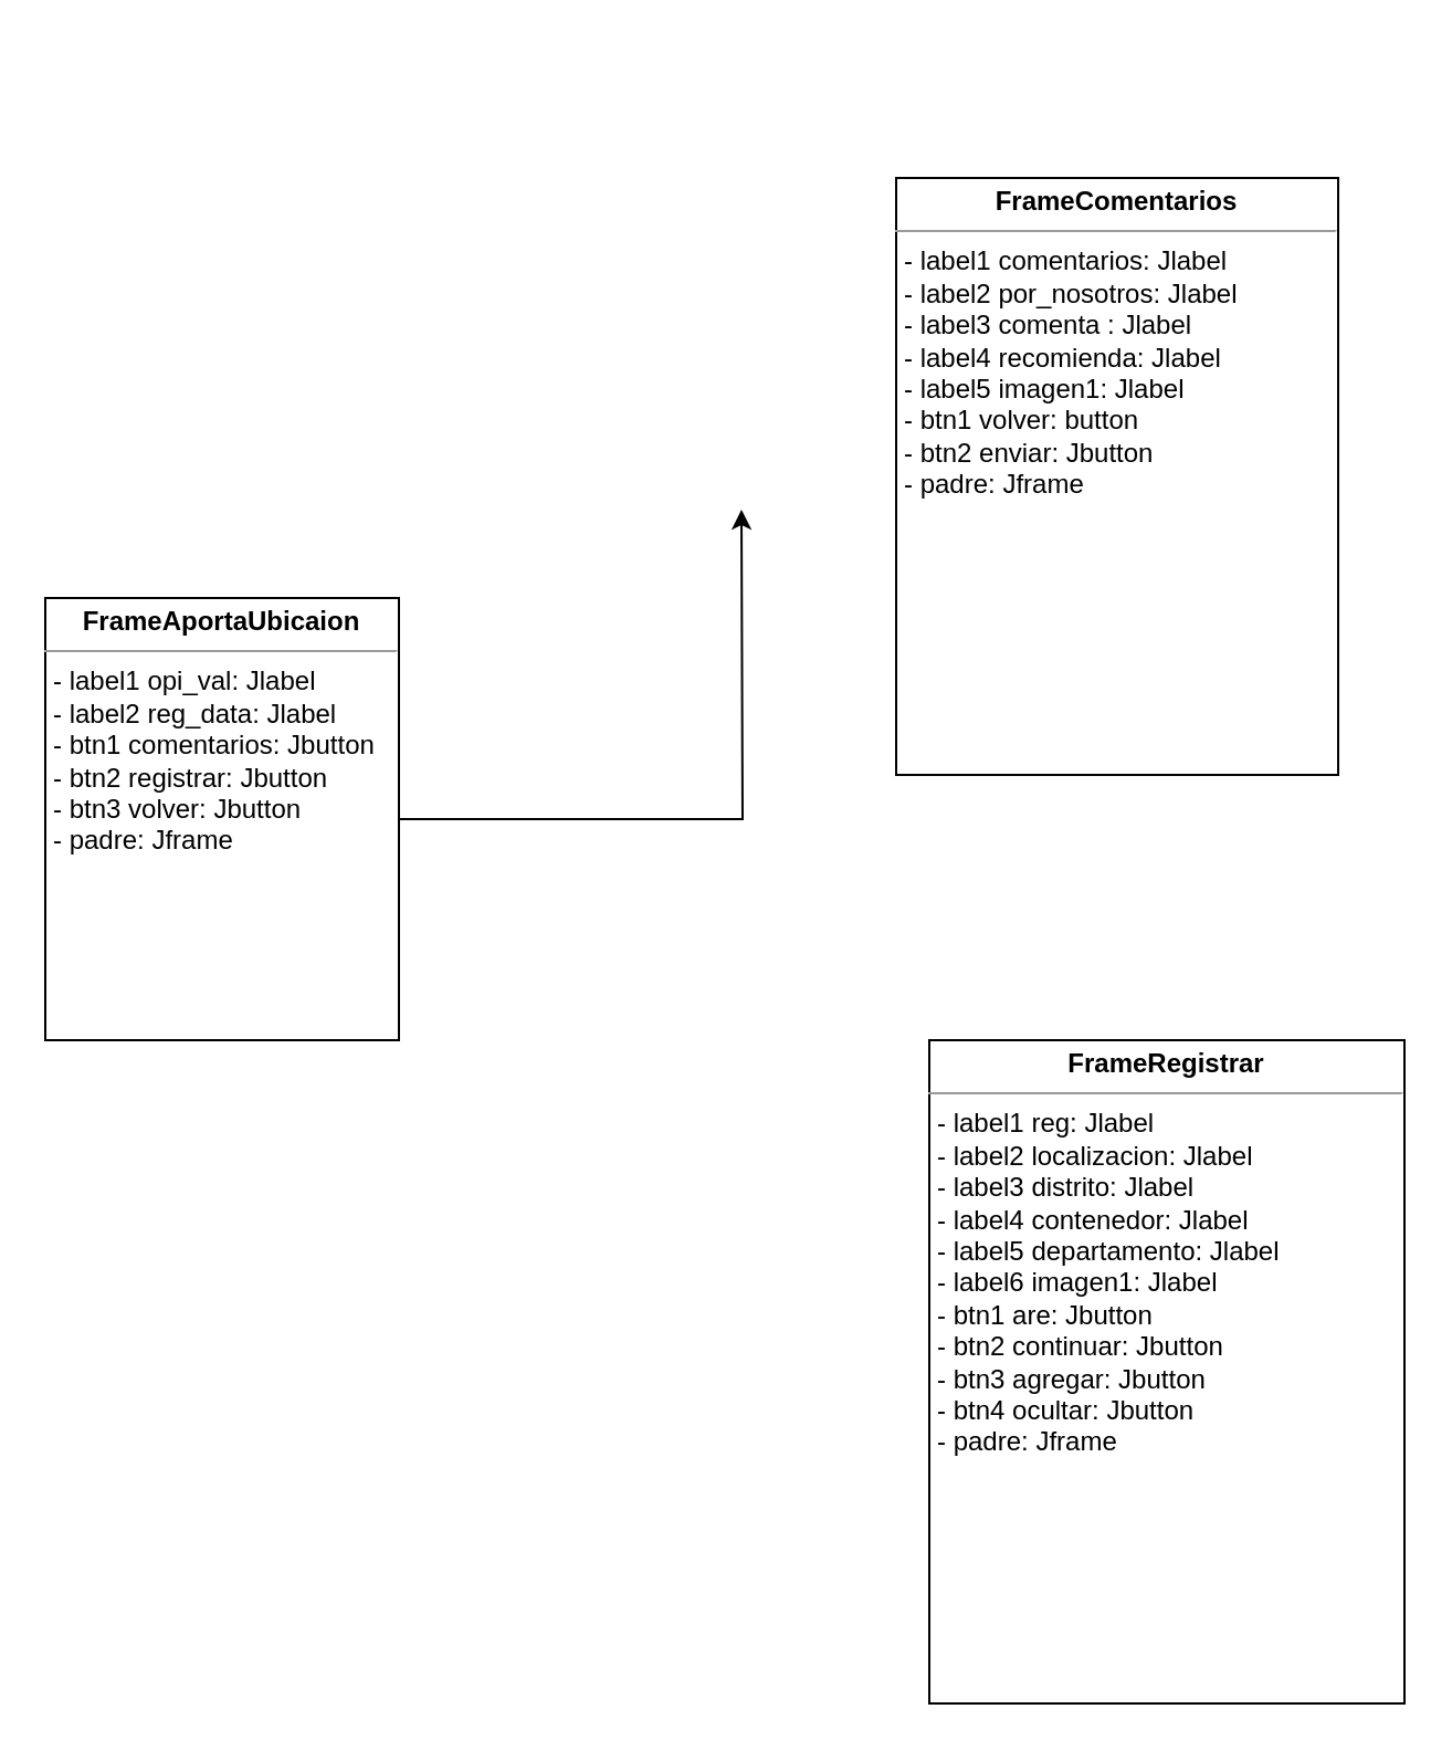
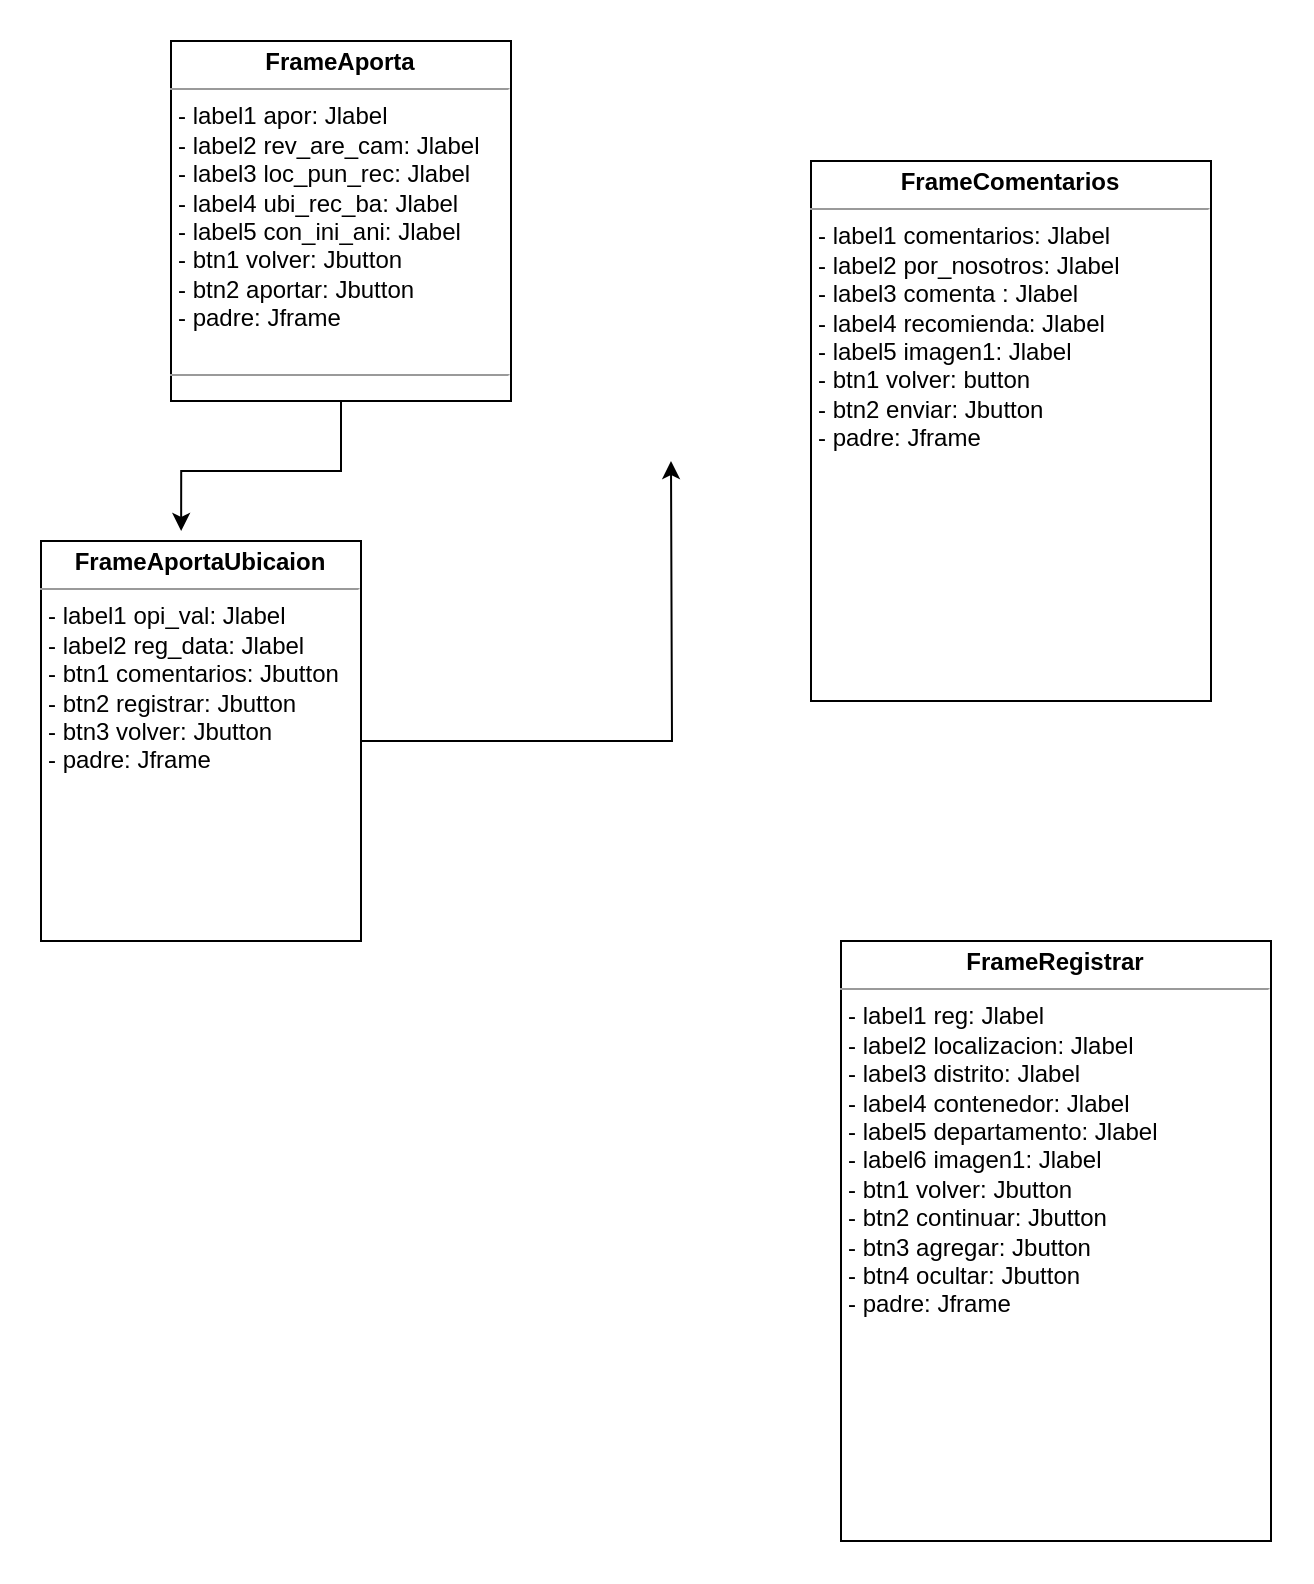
  <mxCell id="0" />
  <mxCell id="1" parent="0" />
  <mxCell id="2" style="edgeStyle=orthogonalEdgeStyle;rounded=0;orthogonalLoop=1;jettySize=auto;html=1;" edge="1" parent="1" source="3"><mxGeometry relative="1" as="geometry"><mxPoint x="335" y="230" as="targetPoint" /></mxGeometry></mxCell>
  <mxCell id="3" value="&lt;p style=&quot;margin:0px;margin-top:4px;text-align:center;&quot;&gt;&lt;b&gt;FrameAportaUbicaion&lt;/b&gt;&lt;/p&gt;&lt;hr size=&quot;1&quot;&gt;&lt;p style=&quot;margin:0px;margin-left:4px;&quot;&gt;- label1 opi_val: Jlabel&lt;/p&gt;&lt;p style=&quot;margin:0px;margin-left:4px;&quot;&gt;- label2 reg_data: Jlabel&lt;/p&gt;&lt;p style=&quot;margin:0px;margin-left:4px;&quot;&gt;- btn1 comentarios: Jbutton&lt;/p&gt;&lt;p style=&quot;margin:0px;margin-left:4px;&quot;&gt;- btn2 registrar: Jbutton&lt;/p&gt;&lt;p style=&quot;margin:0px;margin-left:4px;&quot;&gt;- btn3 volver: Jbutton&lt;/p&gt;&lt;p style=&quot;margin:0px;margin-left:4px;&quot;&gt;- padre: Jframe&lt;/p&gt;&lt;p style=&quot;margin:0px;margin-left:4px;&quot;&gt;&lt;br&gt;&lt;/p&gt;" style="verticalAlign=top;align=left;overflow=fill;fontSize=12;fontFamily=Helvetica;html=1;whiteSpace=wrap;" vertex="1" parent="1"><mxGeometry x="20" y="270" width="160" height="200" as="geometry" /></mxCell>
- <mxCell id="5" value="&lt;p style=&quot;margin:0px;margin-top:4px;text-align:center;&quot;&gt;&lt;b&gt;FrameRegistrar&lt;/b&gt;&lt;/p&gt;&lt;hr size=&quot;1&quot;&gt;&lt;p style=&quot;margin:0px;margin-left:4px;&quot;&gt;- label1 reg: Jlabel&lt;/p&gt;&lt;p style=&quot;margin:0px;margin-left:4px;&quot;&gt;- label2 localizacion: Jlabel&lt;/p&gt;&lt;p style=&quot;margin:0px;margin-left:4px;&quot;&gt;- label3 distrito: Jlabel&lt;/p&gt;&lt;p style=&quot;margin:0px;margin-left:4px;&quot;&gt;- label4 contenedor: Jlabel&lt;/p&gt;&lt;p style=&quot;margin:0px;margin-left:4px;&quot;&gt;- label5 departamento: Jlabel&lt;/p&gt;&lt;p style=&quot;margin:0px;margin-left:4px;&quot;&gt;- label6 imagen1: Jlabel&lt;/p&gt;&lt;p style=&quot;margin:0px;margin-left:4px;&quot;&gt;- btn1 are: Jbutton&lt;/p&gt;&lt;p style=&quot;margin:0px;margin-left:4px;&quot;&gt;- btn2 continuar: Jbutton&lt;/p&gt;&lt;p style=&quot;margin:0px;margin-left:4px;&quot;&gt;- btn3 agregar: Jbutton&lt;/p&gt;&lt;p style=&quot;margin:0px;margin-left:4px;&quot;&gt;- btn4 ocultar: Jbutton&lt;/p&gt;&lt;p style=&quot;margin:0px;margin-left:4px;&quot;&gt;- padre: Jframe&lt;/p&gt;" style="verticalAlign=top;align=left;overflow=fill;fontSize=12;fontFamily=Helvetica;html=1;whiteSpace=wrap;" vertex="1" parent="1"><mxGeometry x="420" y="470" width="215" height="300" as="geometry" /></mxCell>
+ <mxCell id="4" value="&lt;p style=&quot;margin:0px;margin-top:4px;text-align:center;&quot;&gt;&lt;b&gt;FrameAporta&lt;/b&gt;&lt;/p&gt;&lt;hr size=&quot;1&quot;&gt;&lt;p style=&quot;margin:0px;margin-left:4px;&quot;&gt;- label1 apor: Jlabel&lt;/p&gt;&lt;p style=&quot;margin:0px;margin-left:4px;&quot;&gt;- label2 rev_are_cam: Jlabel&lt;/p&gt;&lt;p style=&quot;margin:0px;margin-left:4px;&quot;&gt;- label3 loc_pun_rec: Jlabel&lt;/p&gt;&lt;p style=&quot;margin:0px;margin-left:4px;&quot;&gt;- label4 ubi_rec_ba: Jlabel&lt;/p&gt;&lt;p style=&quot;margin:0px;margin-left:4px;&quot;&gt;- label5 con_ini_ani: Jlabel&lt;/p&gt;&lt;p style=&quot;margin:0px;margin-left:4px;&quot;&gt;- btn1 volver: Jbutton&lt;/p&gt;&lt;p style=&quot;margin:0px;margin-left:4px;&quot;&gt;- btn2 aportar: Jbutton&lt;/p&gt;&lt;p style=&quot;margin:0px;margin-left:4px;&quot;&gt;- padre: Jframe&lt;/p&gt;&lt;p style=&quot;margin:0px;margin-left:4px;&quot;&gt;&lt;br&gt;&lt;/p&gt;&lt;hr size=&quot;1&quot;&gt;&lt;p style=&quot;margin:0px;margin-left:4px;&quot;&gt;&lt;br&gt;&lt;/p&gt;" style="verticalAlign=top;align=left;overflow=fill;fontSize=12;fontFamily=Helvetica;html=1;whiteSpace=wrap;" vertex="1" parent="1"><mxGeometry x="85" y="20" width="170" height="180" as="geometry" /></mxCell>
+ <mxCell id="5" value="&lt;p style=&quot;margin:0px;margin-top:4px;text-align:center;&quot;&gt;&lt;b&gt;FrameRegistrar&lt;/b&gt;&lt;/p&gt;&lt;hr size=&quot;1&quot;&gt;&lt;p style=&quot;margin:0px;margin-left:4px;&quot;&gt;- label1 reg: Jlabel&lt;/p&gt;&lt;p style=&quot;margin:0px;margin-left:4px;&quot;&gt;- label2 localizacion: Jlabel&lt;/p&gt;&lt;p style=&quot;margin:0px;margin-left:4px;&quot;&gt;- label3 distrito: Jlabel&lt;/p&gt;&lt;p style=&quot;margin:0px;margin-left:4px;&quot;&gt;- label4 contenedor: Jlabel&lt;/p&gt;&lt;p style=&quot;margin:0px;margin-left:4px;&quot;&gt;- label5 departamento: Jlabel&lt;/p&gt;&lt;p style=&quot;margin:0px;margin-left:4px;&quot;&gt;- label6 imagen1: Jlabel&lt;/p&gt;&lt;p style=&quot;margin:0px;margin-left:4px;&quot;&gt;- btn1 volver: Jbutton&lt;/p&gt;&lt;p style=&quot;margin:0px;margin-left:4px;&quot;&gt;- btn2 continuar: Jbutton&lt;/p&gt;&lt;p style=&quot;margin:0px;margin-left:4px;&quot;&gt;- btn3 agregar: Jbutton&lt;/p&gt;&lt;p style=&quot;margin:0px;margin-left:4px;&quot;&gt;- btn4 ocultar: Jbutton&lt;/p&gt;&lt;p style=&quot;margin:0px;margin-left:4px;&quot;&gt;- padre: Jframe&lt;/p&gt;" style="verticalAlign=top;align=left;overflow=fill;fontSize=12;fontFamily=Helvetica;html=1;whiteSpace=wrap;" vertex="1" parent="1"><mxGeometry x="420" y="470" width="215" height="300" as="geometry" /></mxCell>
  <mxCell id="6" value="&lt;p style=&quot;margin:0px;margin-top:4px;text-align:center;&quot;&gt;&lt;b&gt;FrameComentarios&lt;/b&gt;&lt;/p&gt;&lt;hr size=&quot;1&quot;&gt;&lt;p style=&quot;margin:0px;margin-left:4px;&quot;&gt;- label1 comentarios: Jlabel&lt;/p&gt;&lt;p style=&quot;margin:0px;margin-left:4px;&quot;&gt;- label2 por_nosotros: Jlabel&lt;/p&gt;&lt;p style=&quot;margin:0px;margin-left:4px;&quot;&gt;- label3 comenta : Jlabel&lt;/p&gt;&lt;p style=&quot;margin:0px;margin-left:4px;&quot;&gt;- label4 recomienda: Jlabel&lt;/p&gt;&lt;p style=&quot;margin:0px;margin-left:4px;&quot;&gt;- label5 imagen1: Jlabel&lt;/p&gt;&lt;p style=&quot;margin:0px;margin-left:4px;&quot;&gt;- btn1 volver: button&lt;/p&gt;&lt;p style=&quot;margin:0px;margin-left:4px;&quot;&gt;- btn2 enviar: Jbutton&lt;/p&gt;&lt;p style=&quot;margin:0px;margin-left:4px;&quot;&gt;- padre: Jframe&lt;/p&gt;&lt;p style=&quot;margin:0px;margin-left:4px;&quot;&gt;&lt;br&gt;&lt;/p&gt;&lt;p style=&quot;margin:0px;margin-left:4px;&quot;&gt;&lt;br&gt;&lt;/p&gt;&lt;p style=&quot;margin:0px;margin-left:4px;&quot;&gt;&lt;br&gt;&lt;/p&gt;" style="verticalAlign=top;align=left;overflow=fill;fontSize=12;fontFamily=Helvetica;html=1;whiteSpace=wrap;" vertex="1" parent="1"><mxGeometry x="405" y="80" width="200" height="270" as="geometry" /></mxCell>
+ <mxCell id="7" style="edgeStyle=orthogonalEdgeStyle;rounded=0;orthogonalLoop=1;jettySize=auto;html=1;entryX=0.438;entryY=-0.025;entryDx=0;entryDy=0;entryPerimeter=0;" edge="1" parent="1" source="4" target="3"><mxGeometry relative="1" as="geometry" /></mxCell>
